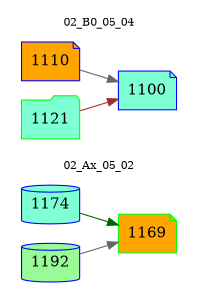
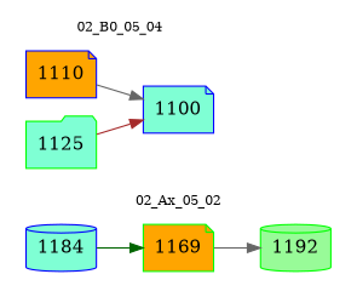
  digraph {
    rankdir=LR
    node [color=blue fillcolor=aquamarine shape=note style=filled]
    edge [color=gray40]
-   n1 [label=1174 shape=cylinder]
+   n1 [label=1184 shape=cylinder]
    n2 [color=green fillcolor=orange label=1169]
-   n3 [fillcolor=palegreen label=1192 shape=cylinder]
+   n3 [color=green fillcolor=palegreen label=1192 shape=cylinder]
    n4 [fillcolor=orange label=1110]
    n5 [label=1100]
-   n6 [color=green label=1121 shape=folder]
+   n6 [color=green label=1125 shape=folder]
    subgraph cluster_1 {
      color=white
      fontsize=10
      label="02_Ax_05_02"
      n1
      n2
      n3
    }
    subgraph cluster_2 {
      color=white
      fontsize=10
      label="02_B0_05_04"
      n4
      n5
      n6
    }
    n1 -> n2 [color=darkgreen]
-   n3 -> n2
+   n2 -> n3
    n4 -> n5
    n6 -> n5 [color=brown]
  }
